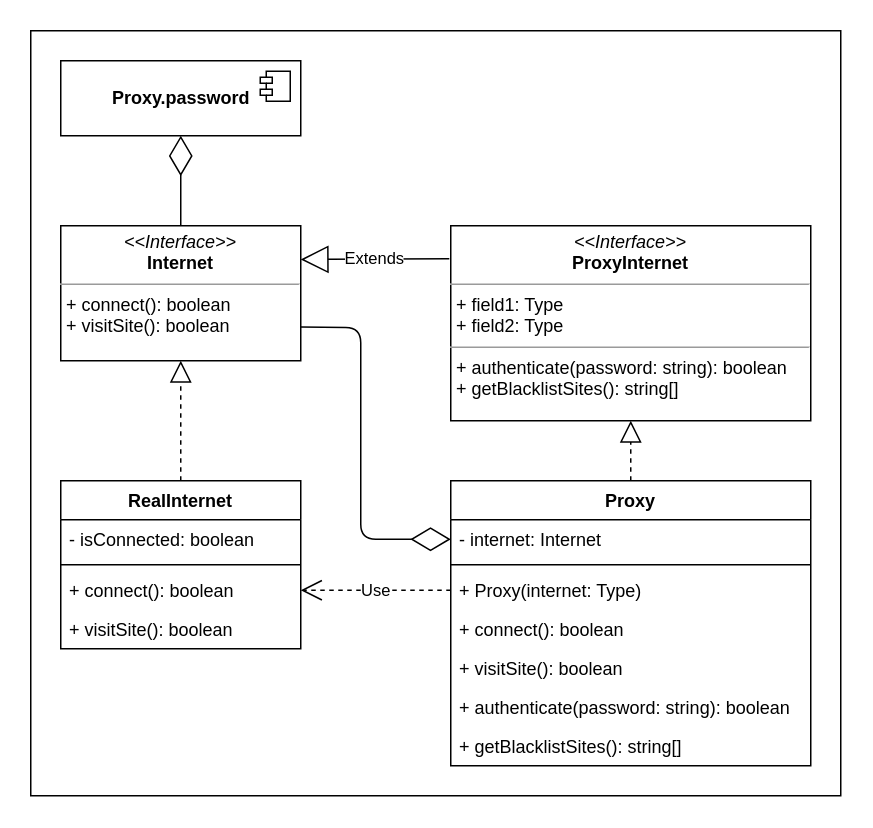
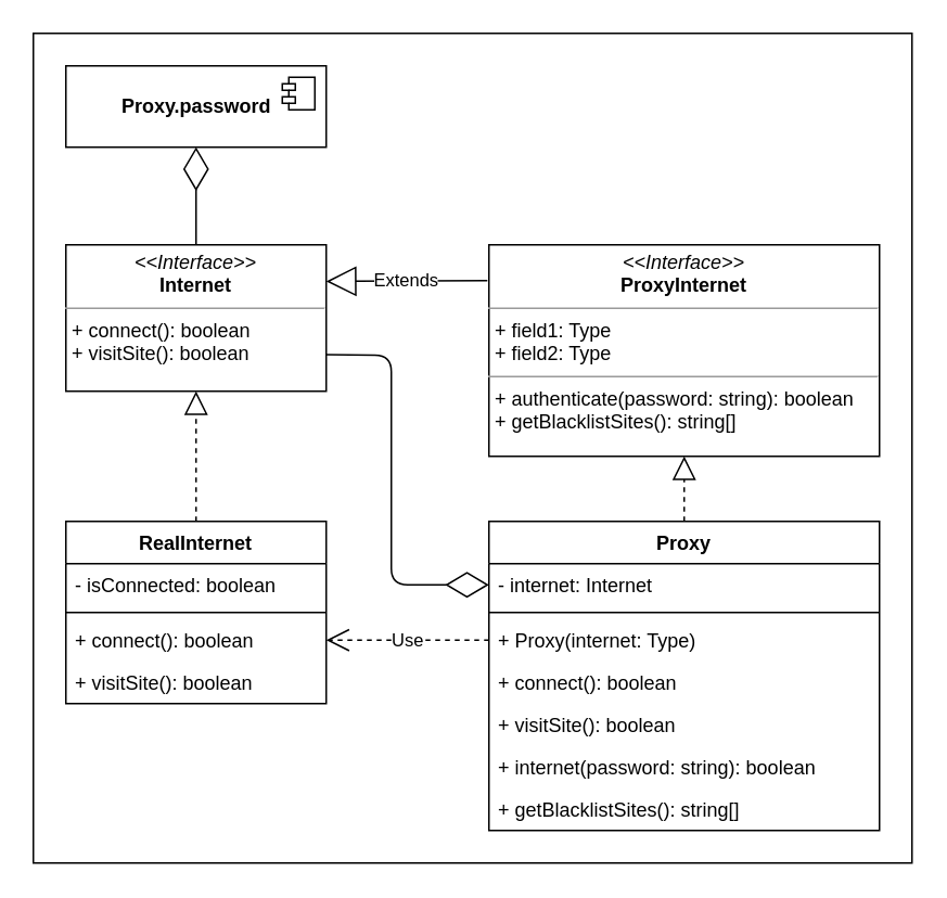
  <mxCell id="0" />
  <mxCell id="1" parent="0" />
  <mxCell id="2" value="" style="rounded=0;whiteSpace=wrap;html=1;" vertex="1" parent="1"><mxGeometry x="20" y="20" width="540" height="510" as="geometry" /></mxCell>
  <mxCell id="3" value="Proxy.password" style="html=1;dropTarget=0;fontStyle=1" vertex="1" parent="1"><mxGeometry x="40" y="40" width="160" height="50" as="geometry" /></mxCell>
  <mxCell id="4" value="" style="shape=module;jettyWidth=8;jettyHeight=4;" vertex="1" parent="3"><mxGeometry x="1" width="20" height="20" relative="1" as="geometry"><mxPoint x="-27" y="7" as="offset" /></mxGeometry></mxCell>
  <mxCell id="5" value="&lt;p style=&quot;margin: 0px ; margin-top: 4px ; text-align: center&quot;&gt;&lt;i&gt;&amp;lt;&amp;lt;Interface&amp;gt;&amp;gt;&lt;/i&gt;&lt;br&gt;&lt;b&gt;Internet&lt;/b&gt;&lt;/p&gt;&lt;hr size=&quot;1&quot;&gt;&lt;p style=&quot;margin: 0px ; margin-left: 4px&quot;&gt;+ connect(): boolean&lt;/p&gt;&lt;p style=&quot;margin: 0px ; margin-left: 4px&quot;&gt;+ visitSite(): boolean&lt;/p&gt;" style="verticalAlign=top;align=left;overflow=fill;fontSize=12;fontFamily=Helvetica;html=1;" vertex="1" parent="1"><mxGeometry x="40" y="150" width="160" height="90" as="geometry" /></mxCell>
  <mxCell id="6" value="" style="endArrow=diamondThin;endFill=0;endSize=24;html=1;entryX=0.5;entryY=1;entryDx=0;entryDy=0;exitX=0.5;exitY=0;exitDx=0;exitDy=0;" edge="1" parent="1" source="5" target="3"><mxGeometry width="160" relative="1" as="geometry"><mxPoint x="120" y="370" as="sourcePoint" /><mxPoint x="280" y="370" as="targetPoint" /></mxGeometry></mxCell>
  <mxCell id="7" value="RealInternet" style="swimlane;fontStyle=1;align=center;verticalAlign=top;childLayout=stackLayout;horizontal=1;startSize=26;horizontalStack=0;resizeParent=1;resizeParentMax=0;resizeLast=0;collapsible=1;marginBottom=0;" vertex="1" parent="1"><mxGeometry x="40" y="320" width="160" height="112" as="geometry" /></mxCell>
  <mxCell id="8" value="- isConnected: boolean" style="text;strokeColor=none;fillColor=none;align=left;verticalAlign=top;spacingLeft=4;spacingRight=4;overflow=hidden;rotatable=0;points=[[0,0.5],[1,0.5]];portConstraint=eastwest;" vertex="1" parent="7"><mxGeometry y="26" width="160" height="26" as="geometry" /></mxCell>
  <mxCell id="9" value="" style="line;strokeWidth=1;fillColor=none;align=left;verticalAlign=middle;spacingTop=-1;spacingLeft=3;spacingRight=3;rotatable=0;labelPosition=right;points=[];portConstraint=eastwest;" vertex="1" parent="7"><mxGeometry y="52" width="160" height="8" as="geometry" /></mxCell>
  <mxCell id="10" value="+ connect(): boolean" style="text;strokeColor=none;fillColor=none;align=left;verticalAlign=top;spacingLeft=4;spacingRight=4;overflow=hidden;rotatable=0;points=[[0,0.5],[1,0.5]];portConstraint=eastwest;" vertex="1" parent="7"><mxGeometry y="60" width="160" height="26" as="geometry" /></mxCell>
  <mxCell id="11" value="+ visitSite(): boolean" style="text;strokeColor=none;fillColor=none;align=left;verticalAlign=top;spacingLeft=4;spacingRight=4;overflow=hidden;rotatable=0;points=[[0,0.5],[1,0.5]];portConstraint=eastwest;" vertex="1" parent="7"><mxGeometry y="86" width="160" height="26" as="geometry" /></mxCell>
  <mxCell id="12" value="&lt;p style=&quot;margin: 0px ; margin-top: 4px ; text-align: center&quot;&gt;&lt;i&gt;&amp;lt;&amp;lt;Interface&amp;gt;&amp;gt;&lt;/i&gt;&lt;br&gt;&lt;b&gt;ProxyInternet&lt;/b&gt;&lt;/p&gt;&lt;hr size=&quot;1&quot;&gt;&lt;p style=&quot;margin: 0px ; margin-left: 4px&quot;&gt;+ field1: Type&lt;br&gt;+ field2: Type&lt;/p&gt;&lt;hr size=&quot;1&quot;&gt;&lt;p style=&quot;margin: 0px ; margin-left: 4px&quot;&gt;+ authenticate(password: string): boolean&lt;/p&gt;&lt;p style=&quot;margin: 0px ; margin-left: 4px&quot;&gt;+ getBlacklistSites(): string[]&lt;/p&gt;" style="verticalAlign=top;align=left;overflow=fill;fontSize=12;fontFamily=Helvetica;html=1;" vertex="1" parent="1"><mxGeometry x="300" y="150" width="240" height="130" as="geometry" /></mxCell>
  <mxCell id="13" value="Extends" style="endArrow=block;endSize=16;endFill=0;html=1;entryX=1;entryY=0.25;entryDx=0;entryDy=0;exitX=-0.004;exitY=0.169;exitDx=0;exitDy=0;exitPerimeter=0;" edge="1" parent="1" source="12" target="5"><mxGeometry width="160" relative="1" as="geometry"><mxPoint x="320" y="410" as="sourcePoint" /><mxPoint x="480" y="410" as="targetPoint" /></mxGeometry></mxCell>
  <mxCell id="14" value="Proxy" style="swimlane;fontStyle=1;align=center;verticalAlign=top;childLayout=stackLayout;horizontal=1;startSize=26;horizontalStack=0;resizeParent=1;resizeParentMax=0;resizeLast=0;collapsible=1;marginBottom=0;" vertex="1" parent="1"><mxGeometry x="300" y="320" width="240" height="190" as="geometry" /></mxCell>
  <mxCell id="15" value="- internet: Internet" style="text;strokeColor=none;fillColor=none;align=left;verticalAlign=top;spacingLeft=4;spacingRight=4;overflow=hidden;rotatable=0;points=[[0,0.5],[1,0.5]];portConstraint=eastwest;" vertex="1" parent="14"><mxGeometry y="26" width="240" height="26" as="geometry" /></mxCell>
  <mxCell id="16" value="" style="line;strokeWidth=1;fillColor=none;align=left;verticalAlign=middle;spacingTop=-1;spacingLeft=3;spacingRight=3;rotatable=0;labelPosition=right;points=[];portConstraint=eastwest;" vertex="1" parent="14"><mxGeometry y="52" width="240" height="8" as="geometry" /></mxCell>
  <mxCell id="17" value="+ Proxy(internet: Type)" style="text;strokeColor=none;fillColor=none;align=left;verticalAlign=top;spacingLeft=4;spacingRight=4;overflow=hidden;rotatable=0;points=[[0,0.5],[1,0.5]];portConstraint=eastwest;" vertex="1" parent="14"><mxGeometry y="60" width="240" height="26" as="geometry" /></mxCell>
  <mxCell id="18" value="+ connect(): boolean" style="text;strokeColor=none;fillColor=none;align=left;verticalAlign=top;spacingLeft=4;spacingRight=4;overflow=hidden;rotatable=0;points=[[0,0.5],[1,0.5]];portConstraint=eastwest;" vertex="1" parent="14"><mxGeometry y="86" width="240" height="26" as="geometry" /></mxCell>
  <mxCell id="19" value="+ visitSite(): boolean" style="text;strokeColor=none;fillColor=none;align=left;verticalAlign=top;spacingLeft=4;spacingRight=4;overflow=hidden;rotatable=0;points=[[0,0.5],[1,0.5]];portConstraint=eastwest;" vertex="1" parent="14"><mxGeometry y="112" width="240" height="26" as="geometry" /></mxCell>
- <mxCell id="20" value="+ authenticate(password: string): boolean&#10;" style="text;strokeColor=none;fillColor=none;align=left;verticalAlign=top;spacingLeft=4;spacingRight=4;overflow=hidden;rotatable=0;points=[[0,0.5],[1,0.5]];portConstraint=eastwest;" vertex="1" parent="14"><mxGeometry y="138" width="240" height="26" as="geometry" /></mxCell>
+ <mxCell id="20" value="+ internet(password: string): boolean&#10;" style="text;strokeColor=none;fillColor=none;align=left;verticalAlign=top;spacingLeft=4;spacingRight=4;overflow=hidden;rotatable=0;points=[[0,0.5],[1,0.5]];portConstraint=eastwest;" vertex="1" parent="14"><mxGeometry y="138" width="240" height="26" as="geometry" /></mxCell>
  <mxCell id="21" value="+ getBlacklistSites(): string[]" style="text;strokeColor=none;fillColor=none;align=left;verticalAlign=top;spacingLeft=4;spacingRight=4;overflow=hidden;rotatable=0;points=[[0,0.5],[1,0.5]];portConstraint=eastwest;" vertex="1" parent="14"><mxGeometry y="164" width="240" height="26" as="geometry" /></mxCell>
  <mxCell id="22" value="" style="endArrow=block;dashed=1;endFill=0;endSize=12;html=1;entryX=0.5;entryY=1;entryDx=0;entryDy=0;exitX=0.5;exitY=0;exitDx=0;exitDy=0;" edge="1" parent="1" source="14" target="12"><mxGeometry width="160" relative="1" as="geometry"><mxPoint x="220" y="550" as="sourcePoint" /><mxPoint x="380" y="550" as="targetPoint" /></mxGeometry></mxCell>
  <mxCell id="23" value="" style="endArrow=block;dashed=1;endFill=0;endSize=12;html=1;entryX=0.5;entryY=1;entryDx=0;entryDy=0;exitX=0.5;exitY=0;exitDx=0;exitDy=0;" edge="1" parent="1" source="7" target="5"><mxGeometry width="160" relative="1" as="geometry"><mxPoint x="60" y="520" as="sourcePoint" /><mxPoint x="220" y="520" as="targetPoint" /></mxGeometry></mxCell>
  <mxCell id="24" value="" style="endArrow=diamondThin;endFill=0;endSize=24;html=1;entryX=0;entryY=0.5;entryDx=0;entryDy=0;exitX=1;exitY=0.75;exitDx=0;exitDy=0;" edge="1" parent="1" source="5" target="15"><mxGeometry width="160" relative="1" as="geometry"><mxPoint x="80" y="480" as="sourcePoint" /><mxPoint x="240" y="480" as="targetPoint" /><Array as="points"><mxPoint x="240" y="218" /><mxPoint x="240" y="359" /></Array></mxGeometry></mxCell>
  <mxCell id="25" value="Use" style="endArrow=open;endSize=12;dashed=1;html=1;exitX=0;exitY=0.5;exitDx=0;exitDy=0;entryX=1;entryY=0.5;entryDx=0;entryDy=0;" edge="1" parent="1" source="17" target="10"><mxGeometry width="160" relative="1" as="geometry"><mxPoint x="60" y="490" as="sourcePoint" /><mxPoint x="220" y="490" as="targetPoint" /></mxGeometry></mxCell>
